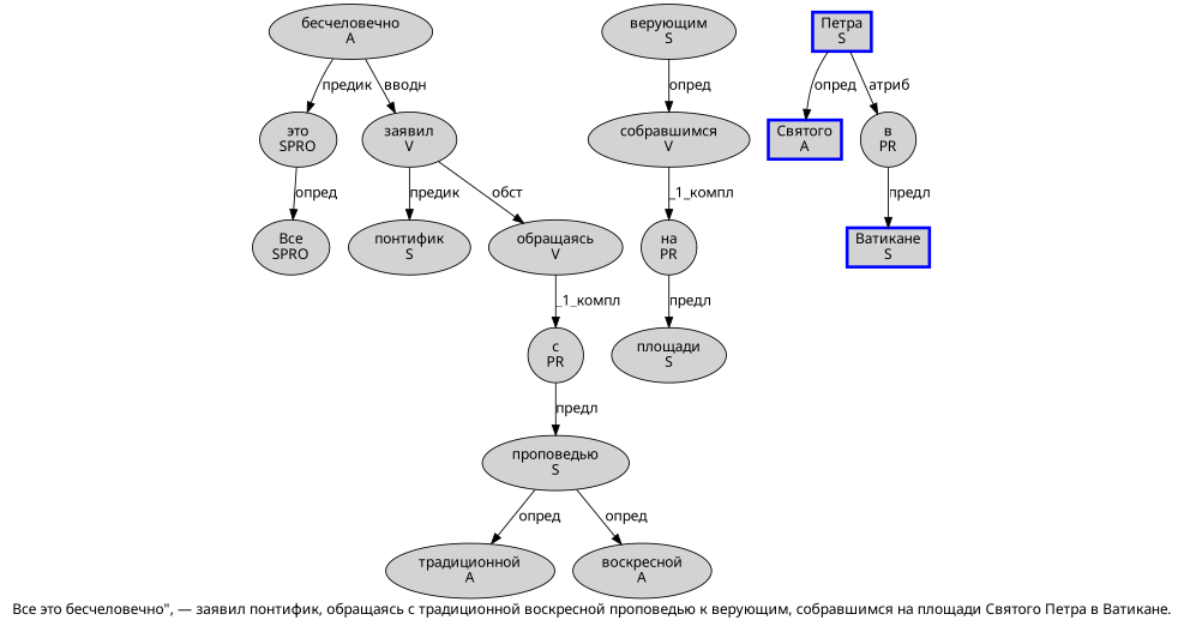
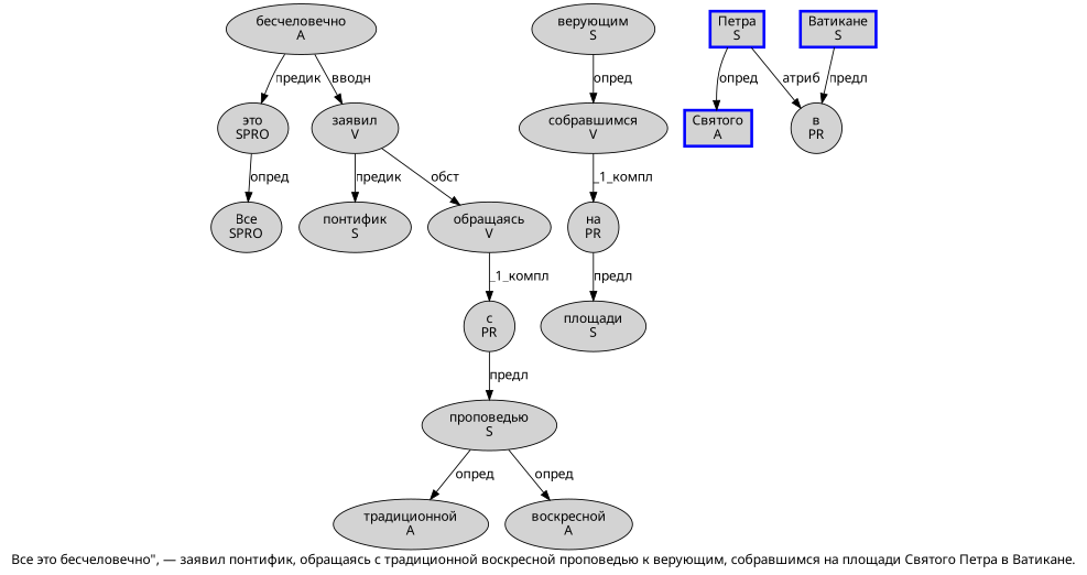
  digraph {
    fontname="Noto Sans"
    label="Все это бесчеловечно\", — заявил понтифик, обращаясь с традиционной воскресной проповедью к верующим, собравшимся на площади Святого Петра в Ватикане."
    node [fillcolor=lightgray fontname="Noto Sans" penwidth=1 shape=ellipse style=filled]
    edge [fontname="Noto Sans"]
    n1 [label="Все\nSPRO"]
    n2 [label="это\nSPRO"]
    n3 [label="бесчеловечно\nA"]
    n4 [label="заявил\nV"]
    n5 [label="понтифик\nS"]
    n6 [label="обращаясь\nV"]
    n7 [label="с\nPR"]
    n8 [label="проповедью\nS"]
    n9 [label="традиционной\nA"]
    n10 [label="воскресной\nA"]
    n11 [label="верующим\nS"]
    n12 [label="собравшимся\nV"]
    n13 [label="на\nPR"]
    n14 [label="площади\nS"]
    n15 [color=blue label="Петра\nS" penwidth=3 shape=box]
    n16 [color=blue label="Святого\nA" penwidth=3 shape=box]
    n17 [label="в\nPR"]
    n18 [color=blue label="Ватикане\nS" penwidth=3 shape=box]
    n2 -> n1 [label="опред"]
    n3 -> n2 [label="предик"]
    n3 -> n4 [label="вводн"]
    n4 -> n5 [label="предик"]
    n4 -> n6 [label="обст"]
    n6 -> n7 [label="_1_компл"]
    n7 -> n8 [label="предл"]
    n8 -> n9 [label="опред"]
    n8 -> n10 [label="опред"]
    n11 -> n12 [label="опред"]
    n12 -> n13 [label="_1_компл"]
    n13 -> n14 [label="предл"]
    n15 -> n16 [label="опред"]
    n15 -> n17 [label="атриб"]
-   n17 -> n18 [label="предл"]
+   n18 -> n17 [label="предл"]
  }
